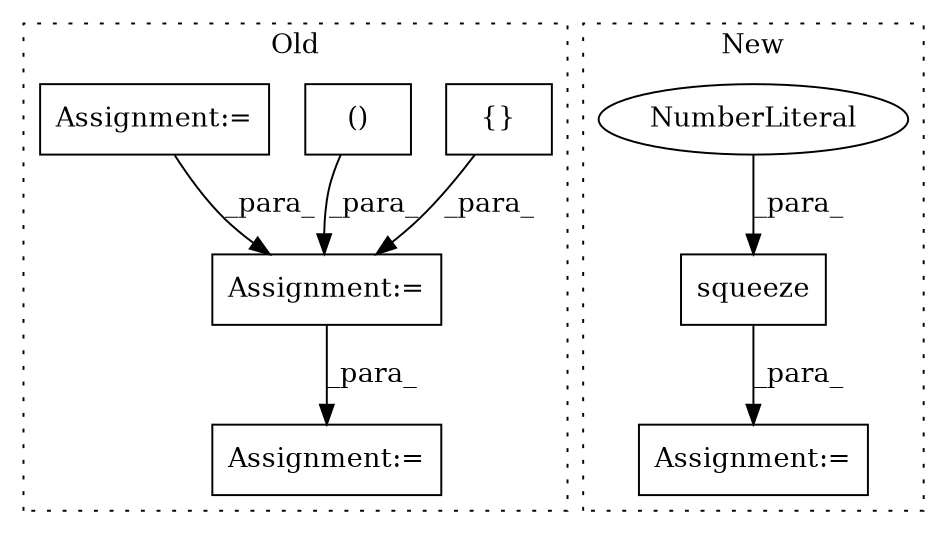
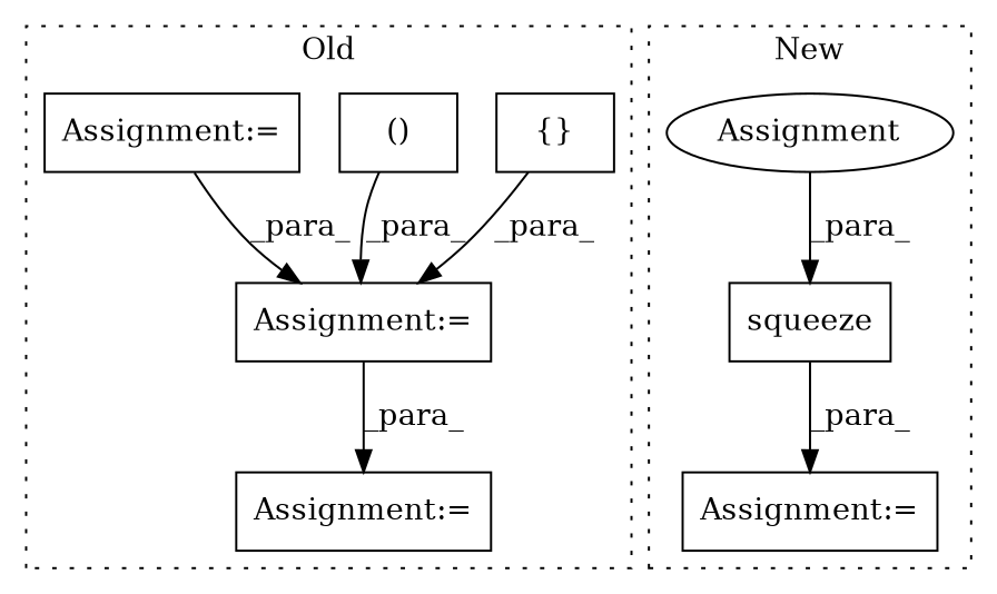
  digraph {
    node [a=7 l=1 shape=box]
    n1 [a=4 l="1,1" label="{}" s="1796,1806"]
    n2 [label="Assignment:=" s=1873]
    n3 [label="Assignment:=" s=1762]
    n4 [a=106 l=15 label="()" s=1579]
    n5 [label="Assignment:=" s=1606]
    n6 [a=32 l="8,1" label=squeeze s="2444,2473"]
    n7 [label="Assignment:=" s=2437]
-   n8 [a=34 label=NumberLiteral s=2472 shape=ellipse]
+   n8 [a=34 label=Assignment s=2472 shape=ellipse]
    subgraph cluster_1 {
      label=Old
      style=dotted
      n1
      n2
      n3
      n4
      n5
    }
    subgraph cluster_2 {
      label=New
      style=dotted
      n6
      n7
      n8
    }
    n1 -> n3 [label=_para_]
    n3 -> n2 [label=_para_]
    n4 -> n3 [label=_para_]
    n5 -> n3 [label=_para_]
    n6 -> n7 [label=_para_]
    n8 -> n6 [label=_para_]
  }
